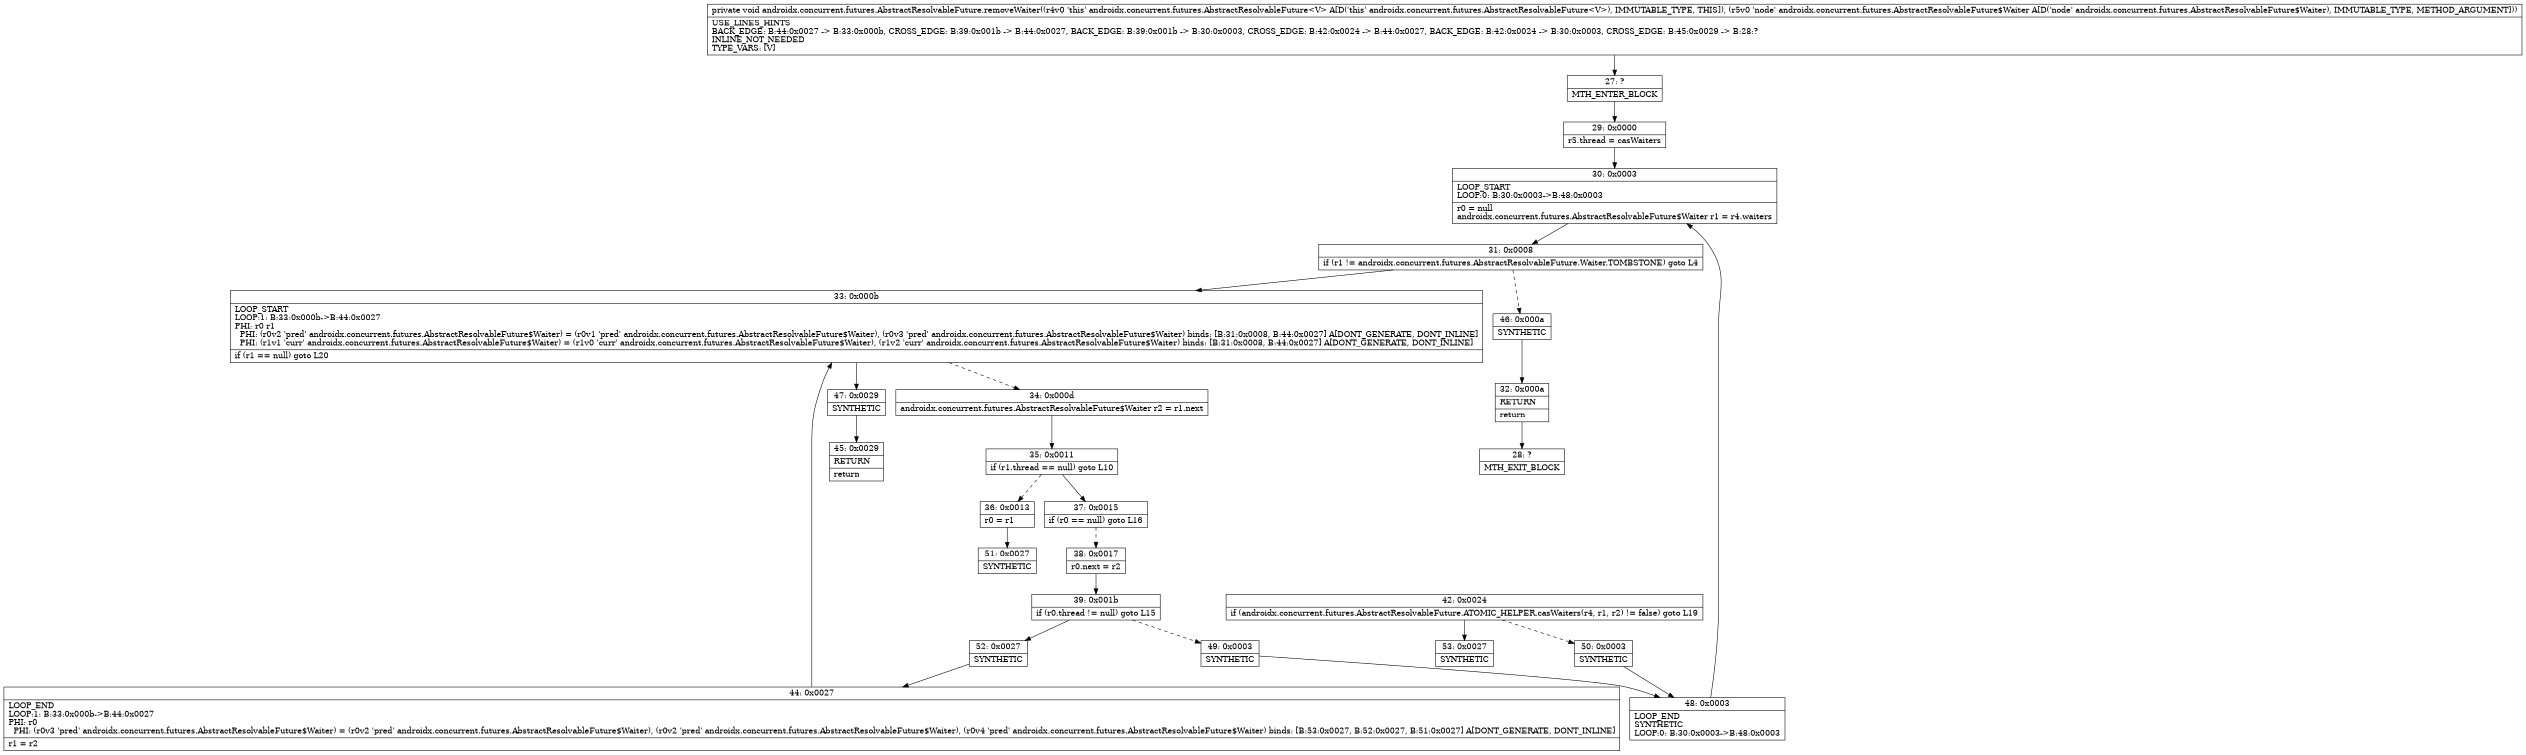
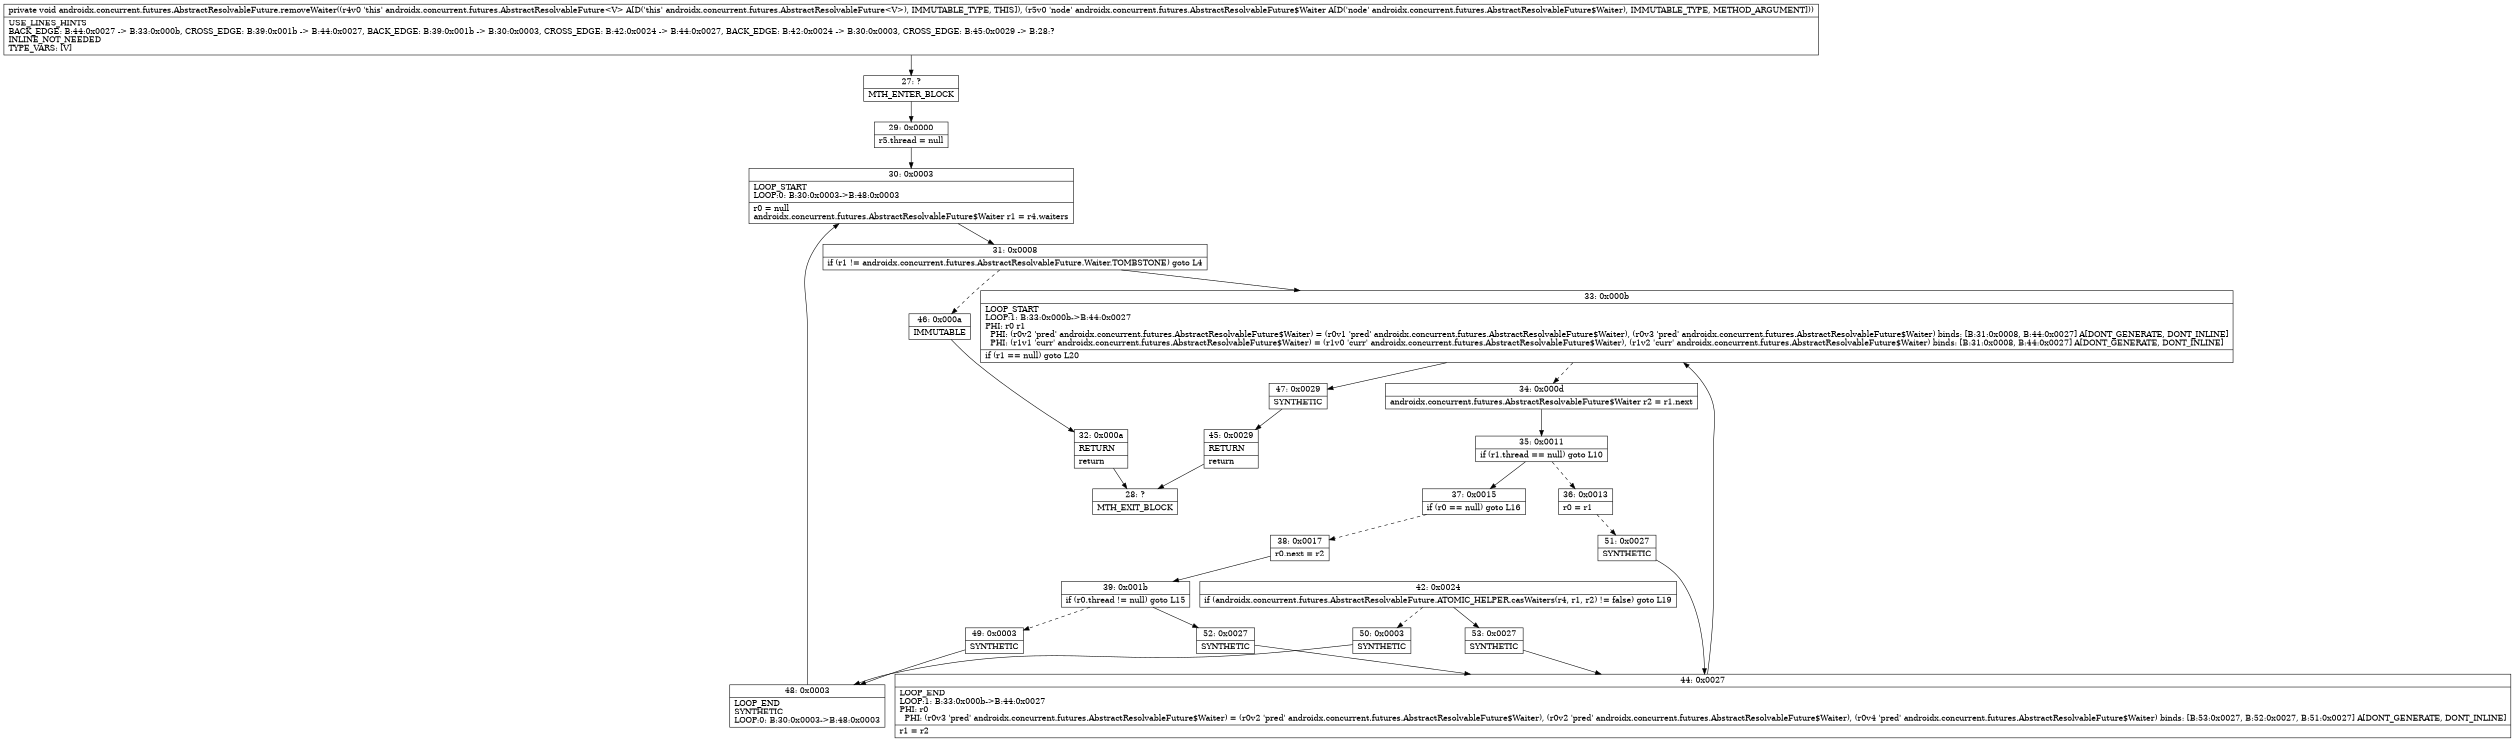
  digraph {
    node [shape=record]
    n1 [label="{27\:\ ?|MTH_ENTER_BLOCK\l}"]
-   n2 [label="{29\:\ 0x0000|r5.thread = casWaiters\l}"]
+   n2 [label="{29\:\ 0x0000|r5.thread = null\l}"]
    n3 [label="{30\:\ 0x0003|LOOP_START\lLOOP:0: B:30:0x0003\-\>B:48:0x0003\l|r0 = null\landroidx.concurrent.futures.AbstractResolvableFuture$Waiter r1 = r4.waiters\l}"]
    n4 [label="{31\:\ 0x0008|if (r1 != androidx.concurrent.futures.AbstractResolvableFuture.Waiter.TOMBSTONE) goto L4\l}"]
    n5 [label="{33\:\ 0x000b|LOOP_START\lLOOP:1: B:33:0x000b\-\>B:44:0x0027\lPHI: r0 r1 \l  PHI: (r0v2 'pred' androidx.concurrent.futures.AbstractResolvableFuture$Waiter) = (r0v1 'pred' androidx.concurrent.futures.AbstractResolvableFuture$Waiter), (r0v3 'pred' androidx.concurrent.futures.AbstractResolvableFuture$Waiter) binds: [B:31:0x0008, B:44:0x0027] A[DONT_GENERATE, DONT_INLINE]\l  PHI: (r1v1 'curr' androidx.concurrent.futures.AbstractResolvableFuture$Waiter) = (r1v0 'curr' androidx.concurrent.futures.AbstractResolvableFuture$Waiter), (r1v2 'curr' androidx.concurrent.futures.AbstractResolvableFuture$Waiter) binds: [B:31:0x0008, B:44:0x0027] A[DONT_GENERATE, DONT_INLINE]\l|if (r1 == null) goto L20\l}"]
-   n6 [label="{46\:\ 0x000a|SYNTHETIC\l}"]
+   n6 [label="{46\:\ 0x000a|IMMUTABLE\l}"]
    n7 [label="{34\:\ 0x000d|androidx.concurrent.futures.AbstractResolvableFuture$Waiter r2 = r1.next\l}"]
    n8 [label="{47\:\ 0x0029|SYNTHETIC\l}"]
    n9 [label="{32\:\ 0x000a|RETURN\l|return\l}"]
    n10 [label="{35\:\ 0x0011|if (r1.thread == null) goto L10\l}"]
    n11 [label="{45\:\ 0x0029|RETURN\l|return\l}"]
    n12 [label="{36\:\ 0x0013|r0 = r1\l}"]
    n13 [label="{37\:\ 0x0015|if (r0 == null) goto L16\l}"]
    n14 [label="{51\:\ 0x0027|SYNTHETIC\l}"]
    n15 [label="{38\:\ 0x0017|r0.next = r2\l}"]
    n16 [label="{44\:\ 0x0027|LOOP_END\lLOOP:1: B:33:0x000b\-\>B:44:0x0027\lPHI: r0 \l  PHI: (r0v3 'pred' androidx.concurrent.futures.AbstractResolvableFuture$Waiter) = (r0v2 'pred' androidx.concurrent.futures.AbstractResolvableFuture$Waiter), (r0v2 'pred' androidx.concurrent.futures.AbstractResolvableFuture$Waiter), (r0v4 'pred' androidx.concurrent.futures.AbstractResolvableFuture$Waiter) binds: [B:53:0x0027, B:52:0x0027, B:51:0x0027] A[DONT_GENERATE, DONT_INLINE]\l|r1 = r2\l}"]
    n17 [label="{39\:\ 0x001b|if (r0.thread != null) goto L15\l}"]
    n18 [label="{49\:\ 0x0003|SYNTHETIC\l}"]
    n19 [label="{52\:\ 0x0027|SYNTHETIC\l}"]
    n20 [label="{48\:\ 0x0003|LOOP_END\lSYNTHETIC\lLOOP:0: B:30:0x0003\-\>B:48:0x0003\l}"]
    n21 [label="{42\:\ 0x0024|if (androidx.concurrent.futures.AbstractResolvableFuture.ATOMIC_HELPER.casWaiters(r4, r1, r2) != false) goto L19\l}"]
    n22 [label="{50\:\ 0x0003|SYNTHETIC\l}"]
    n23 [label="{53\:\ 0x0027|SYNTHETIC\l}"]
    n24 [label="{28\:\ ?|MTH_EXIT_BLOCK\l}"]
    n25 [label="{private void androidx.concurrent.futures.AbstractResolvableFuture.removeWaiter((r4v0 'this' androidx.concurrent.futures.AbstractResolvableFuture\<V\> A[D('this' androidx.concurrent.futures.AbstractResolvableFuture\<V\>), IMMUTABLE_TYPE, THIS]), (r5v0 'node' androidx.concurrent.futures.AbstractResolvableFuture$Waiter A[D('node' androidx.concurrent.futures.AbstractResolvableFuture$Waiter), IMMUTABLE_TYPE, METHOD_ARGUMENT]))  | USE_LINES_HINTS\lBACK_EDGE: B:44:0x0027 \-\> B:33:0x000b, CROSS_EDGE: B:39:0x001b \-\> B:44:0x0027, BACK_EDGE: B:39:0x001b \-\> B:30:0x0003, CROSS_EDGE: B:42:0x0024 \-\> B:44:0x0027, BACK_EDGE: B:42:0x0024 \-\> B:30:0x0003, CROSS_EDGE: B:45:0x0029 \-\> B:28:?\lINLINE_NOT_NEEDED\lTYPE_VARS: [V]\l}"]
    n1 -> n2
    n2 -> n3
    n3 -> n4
    n4 -> n5
    n4 -> n6 [style=dashed]
    n5 -> n7 [style=dashed]
    n5 -> n8
    n6 -> n9
    n7 -> n10
    n8 -> n11
    n9 -> n24
    n10 -> n12 [style=dashed]
    n10 -> n13
-   n12 -> n14
+   n11 -> n24
+   n12 -> n14 [style=dashed]
    n13 -> n15 [style=dashed]
+   n14 -> n16
    n15 -> n17
    n16 -> n5
    n17 -> n18 [style=dashed]
    n17 -> n19
    n18 -> n20
    n19 -> n16
    n20 -> n3
    n21 -> n22 [style=dashed]
    n21 -> n23
    n22 -> n20
+   n23 -> n16
    n25 -> n1
  }
